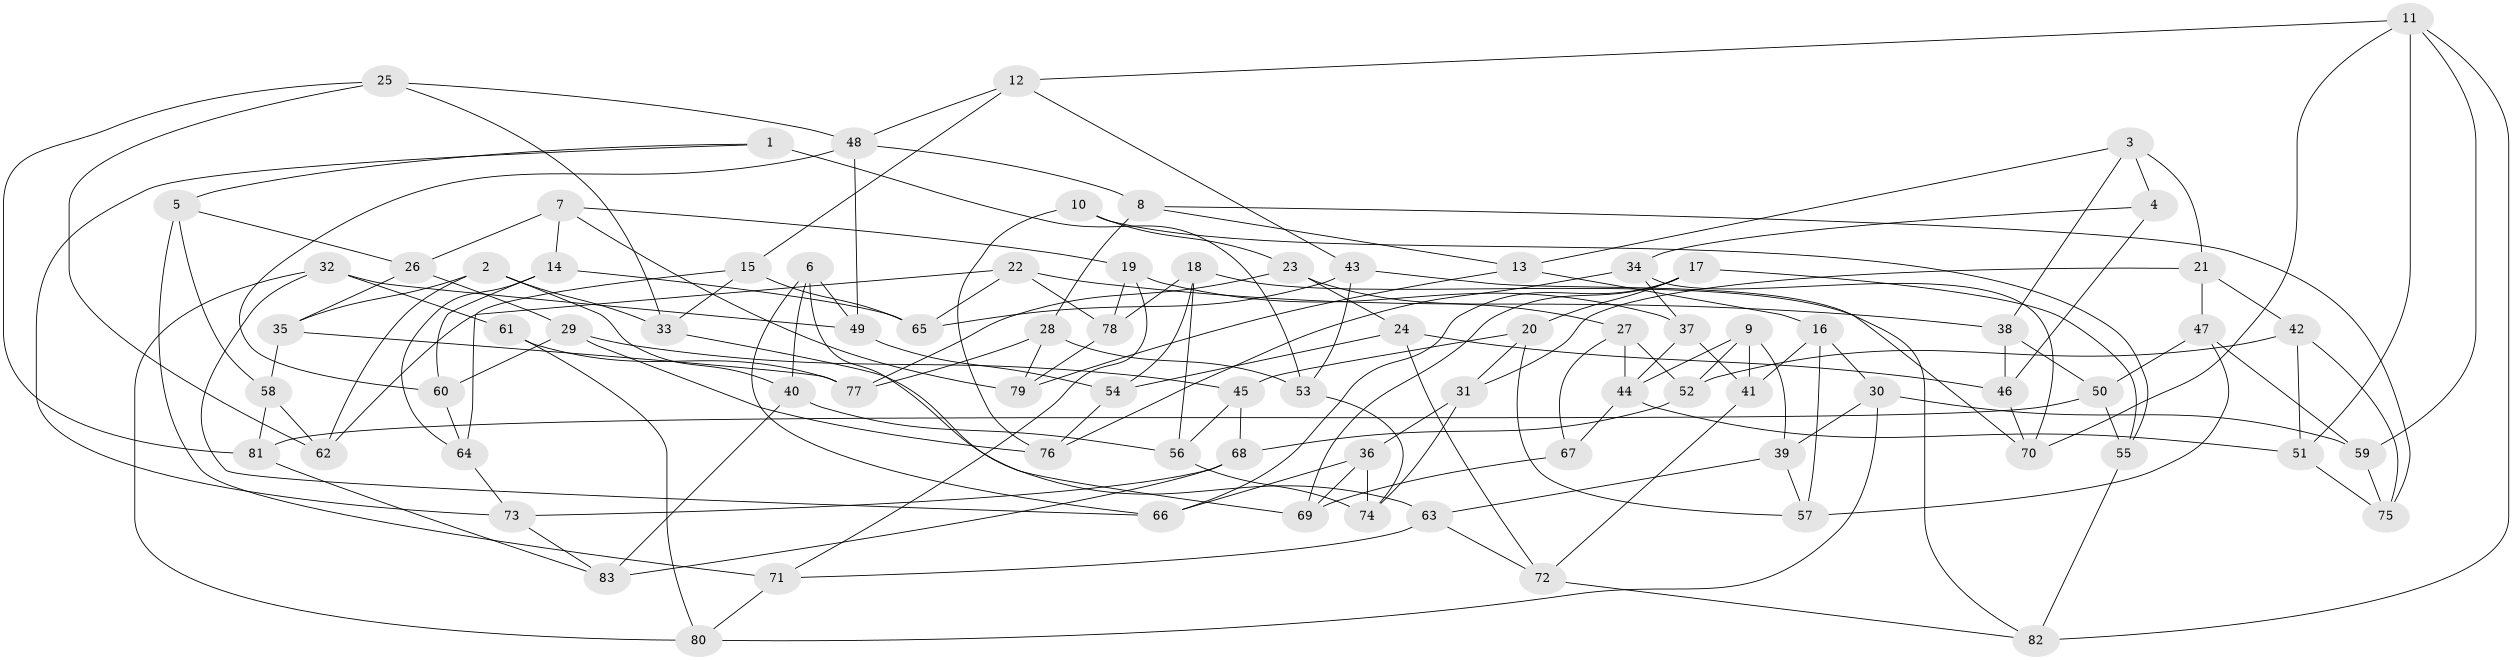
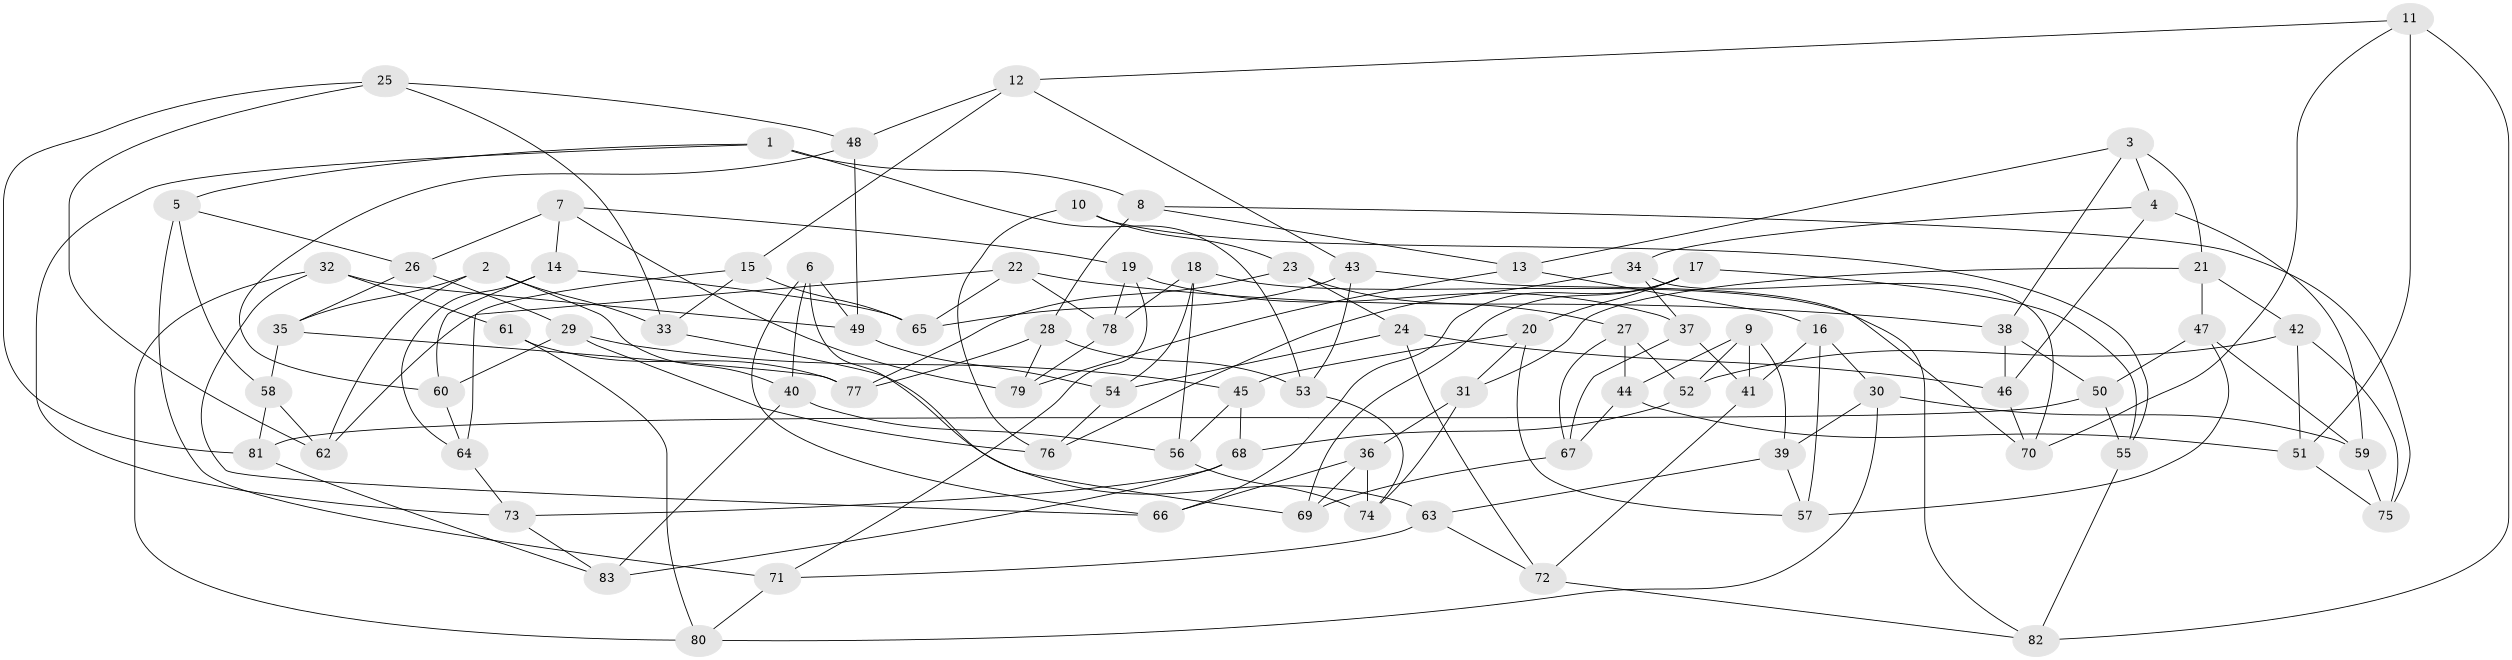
  graph {
    node [color=gray90 style=filled]
    1
    5
    8
    53
    73
    26
    58
    71
    13
    28
    75
    74
    83
    2
    33
    35
    40
    62
    63
    77
    56
    3
    4
    21
    38
    34
    46
    59
    79
    16
    31
    42
    47
    50
    76
    70
    37
    29
    81
    80
    6
    49
    66
    69
    54
    7
    14
    19
    60
    64
    65
    78
    9
    39
    41
    44
    52
    57
    72
    51
    67
    68
    10
    23
    55
    24
    27
    82
    61
    11
    12
    15
    43
    48
    30
    17
    20
    45
    18
    36
    22
    25
    32
    1 -- 5
-   48 -- 8
+   1 -- 8
    1 -- 53
    1 -- 73
    5 -- 26
    5 -- 58
    5 -- 71
    8 -- 13
    8 -- 28
    8 -- 75
    53 -- 74
    73 -- 83
    26 -- 35
    26 -- 29
    58 -- 62
    58 -- 81
    71 -- 80
    13 -- 79
    13 -- 16
    28 -- 53
    28 -- 77
    28 -- 79
    2 -- 33
    2 -- 35
    2 -- 40
    2 -- 62
    33 -- 63
    35 -- 58
    35 -- 77
    40 -- 83
    40 -- 56
    63 -- 71
    63 -- 72
    56 -- 74
    3 -- 13
    3 -- 4
    3 -- 21
    3 -- 38
    4 -- 34
    4 -- 46
-   11 -- 59
+   4 -- 59
    21 -- 31
    21 -- 42
    21 -- 47
    38 -- 46
    38 -- 50
    34 -- 76
    34 -- 70
    34 -- 37
    46 -- 70
    59 -- 75
    16 -- 41
    16 -- 57
    16 -- 30
    31 -- 74
    31 -- 36
    42 -- 75
    42 -- 52
    42 -- 51
    47 -- 59
    47 -- 50
    47 -- 57
    50 -- 81
    50 -- 55
    37 -- 41
-   37 -- 44
+   37 -- 67
    29 -- 76
    29 -- 60
    29 -- 45
    81 -- 83
    6 -- 40
    6 -- 49
    6 -- 66
    6 -- 69
    49 -- 54
    54 -- 76
    7 -- 26
    7 -- 79
    7 -- 14
    7 -- 19
    14 -- 60
    14 -- 64
    14 -- 65
    19 -- 71
    19 -- 37
    19 -- 78
    60 -- 64
    64 -- 73
    78 -- 79
    9 -- 39
    9 -- 41
    9 -- 44
    9 -- 52
    39 -- 63
    39 -- 57
    41 -- 72
    44 -- 51
    44 -- 67
    52 -- 68
    72 -- 82
    51 -- 75
    67 -- 69
    68 -- 73
    68 -- 83
    10 -- 76
    10 -- 23
    10 -- 55
    23 -- 77
    23 -- 24
    23 -- 27
    55 -- 82
    24 -- 46
    24 -- 54
    24 -- 72
    27 -- 44
    27 -- 52
    27 -- 67
    61 -- 77
    61 -- 80
    11 -- 70
    11 -- 51
    11 -- 82
    11 -- 12
    12 -- 15
    12 -- 43
    12 -- 48
    15 -- 33
    15 -- 64
    15 -- 65
    43 -- 53
    43 -- 65
    43 -- 82
    48 -- 49
    48 -- 60
    30 -- 59
    30 -- 80
    30 -- 39
    17 -- 66
    17 -- 69
    17 -- 55
    17 -- 20
    20 -- 31
    20 -- 57
    20 -- 45
    45 -- 56
    45 -- 68
    18 -- 56
    18 -- 70
    18 -- 54
    18 -- 78
    36 -- 74
    36 -- 66
    36 -- 69
    22 -- 62
    22 -- 38
    22 -- 65
    22 -- 78
    25 -- 33
    25 -- 62
    25 -- 81
    25 -- 48
    32 -- 80
    32 -- 49
    32 -- 66
    32 -- 61
  }
